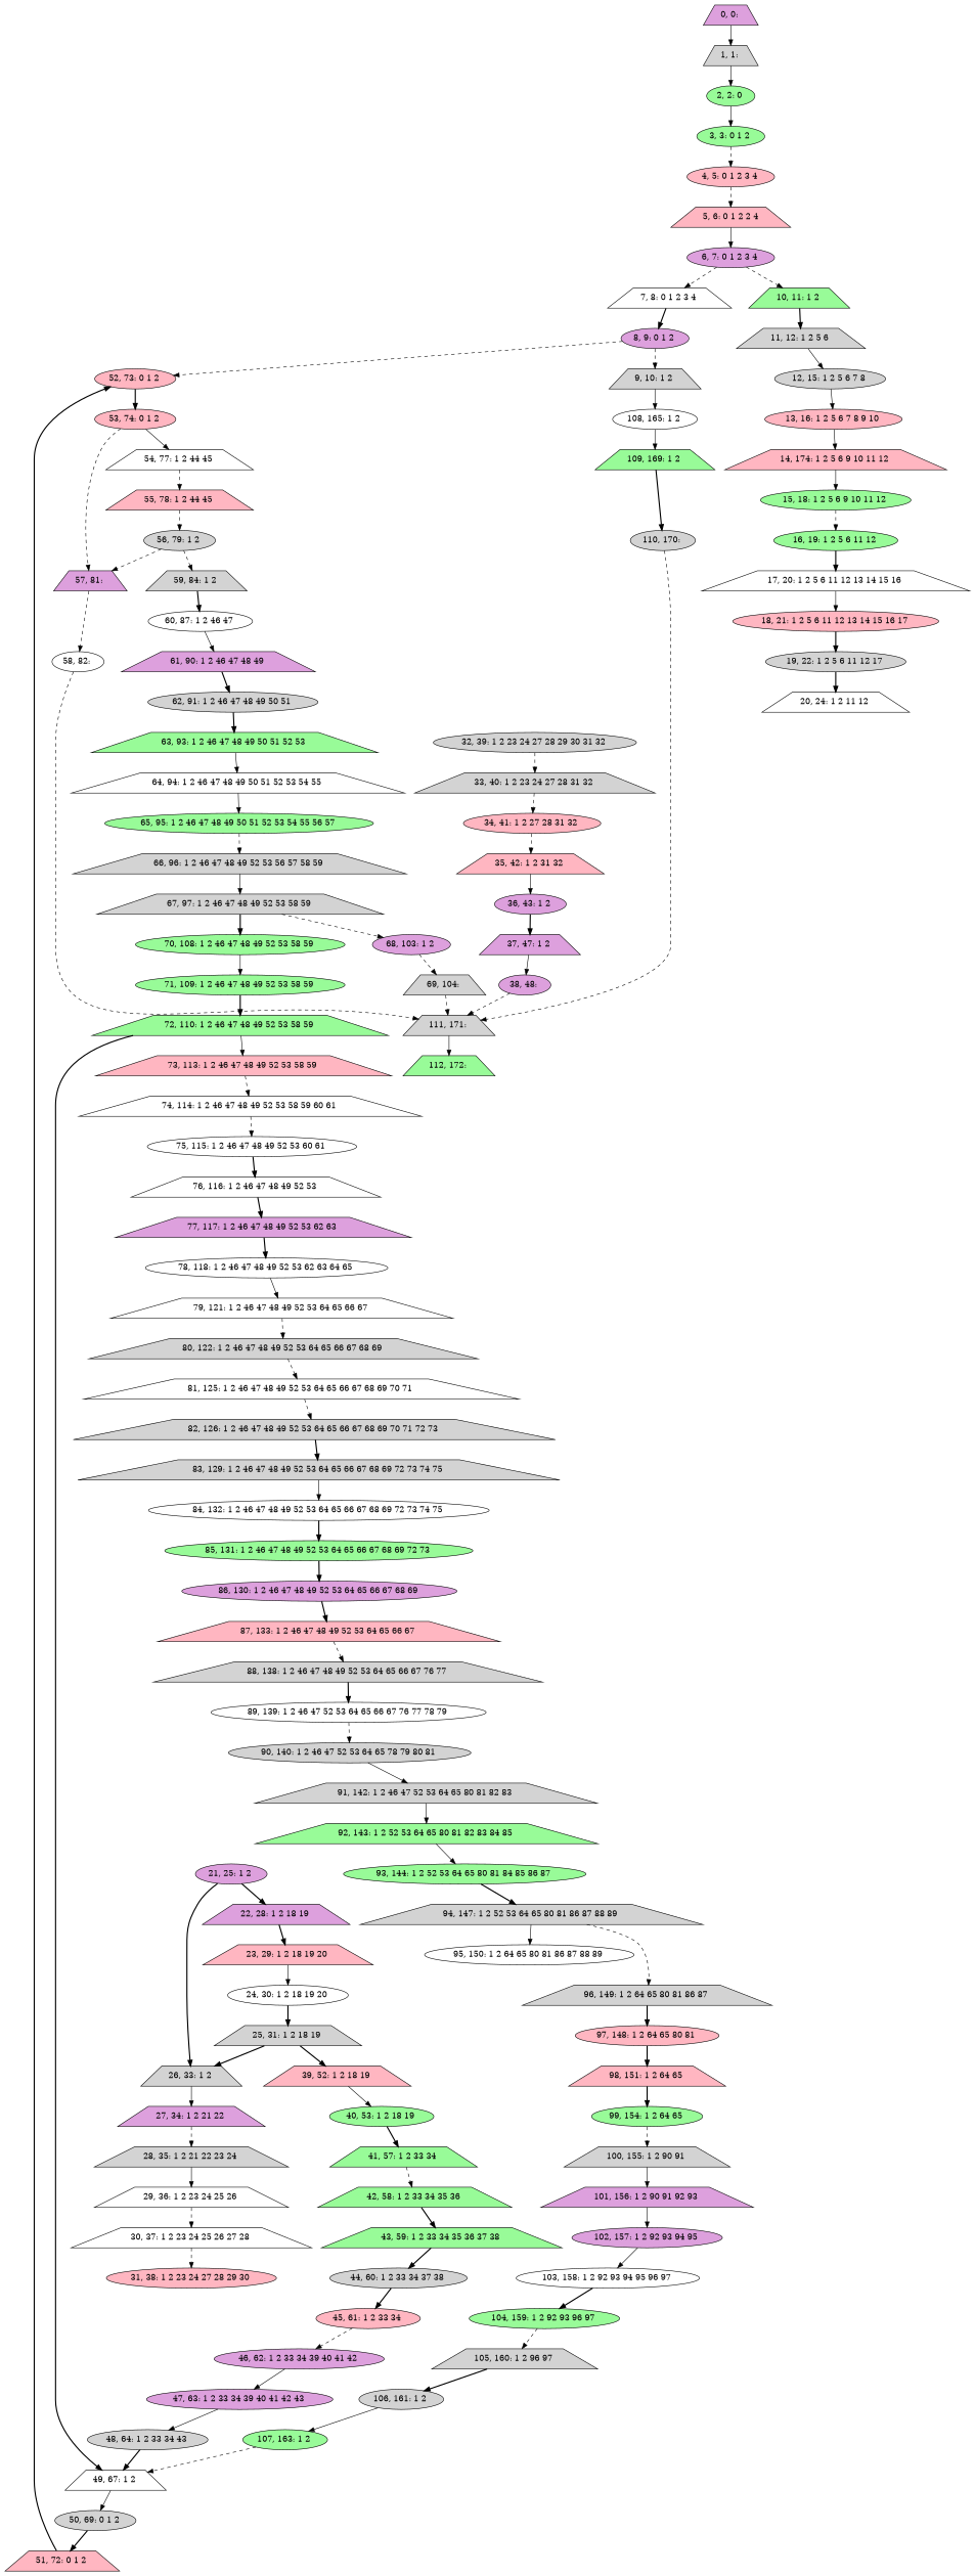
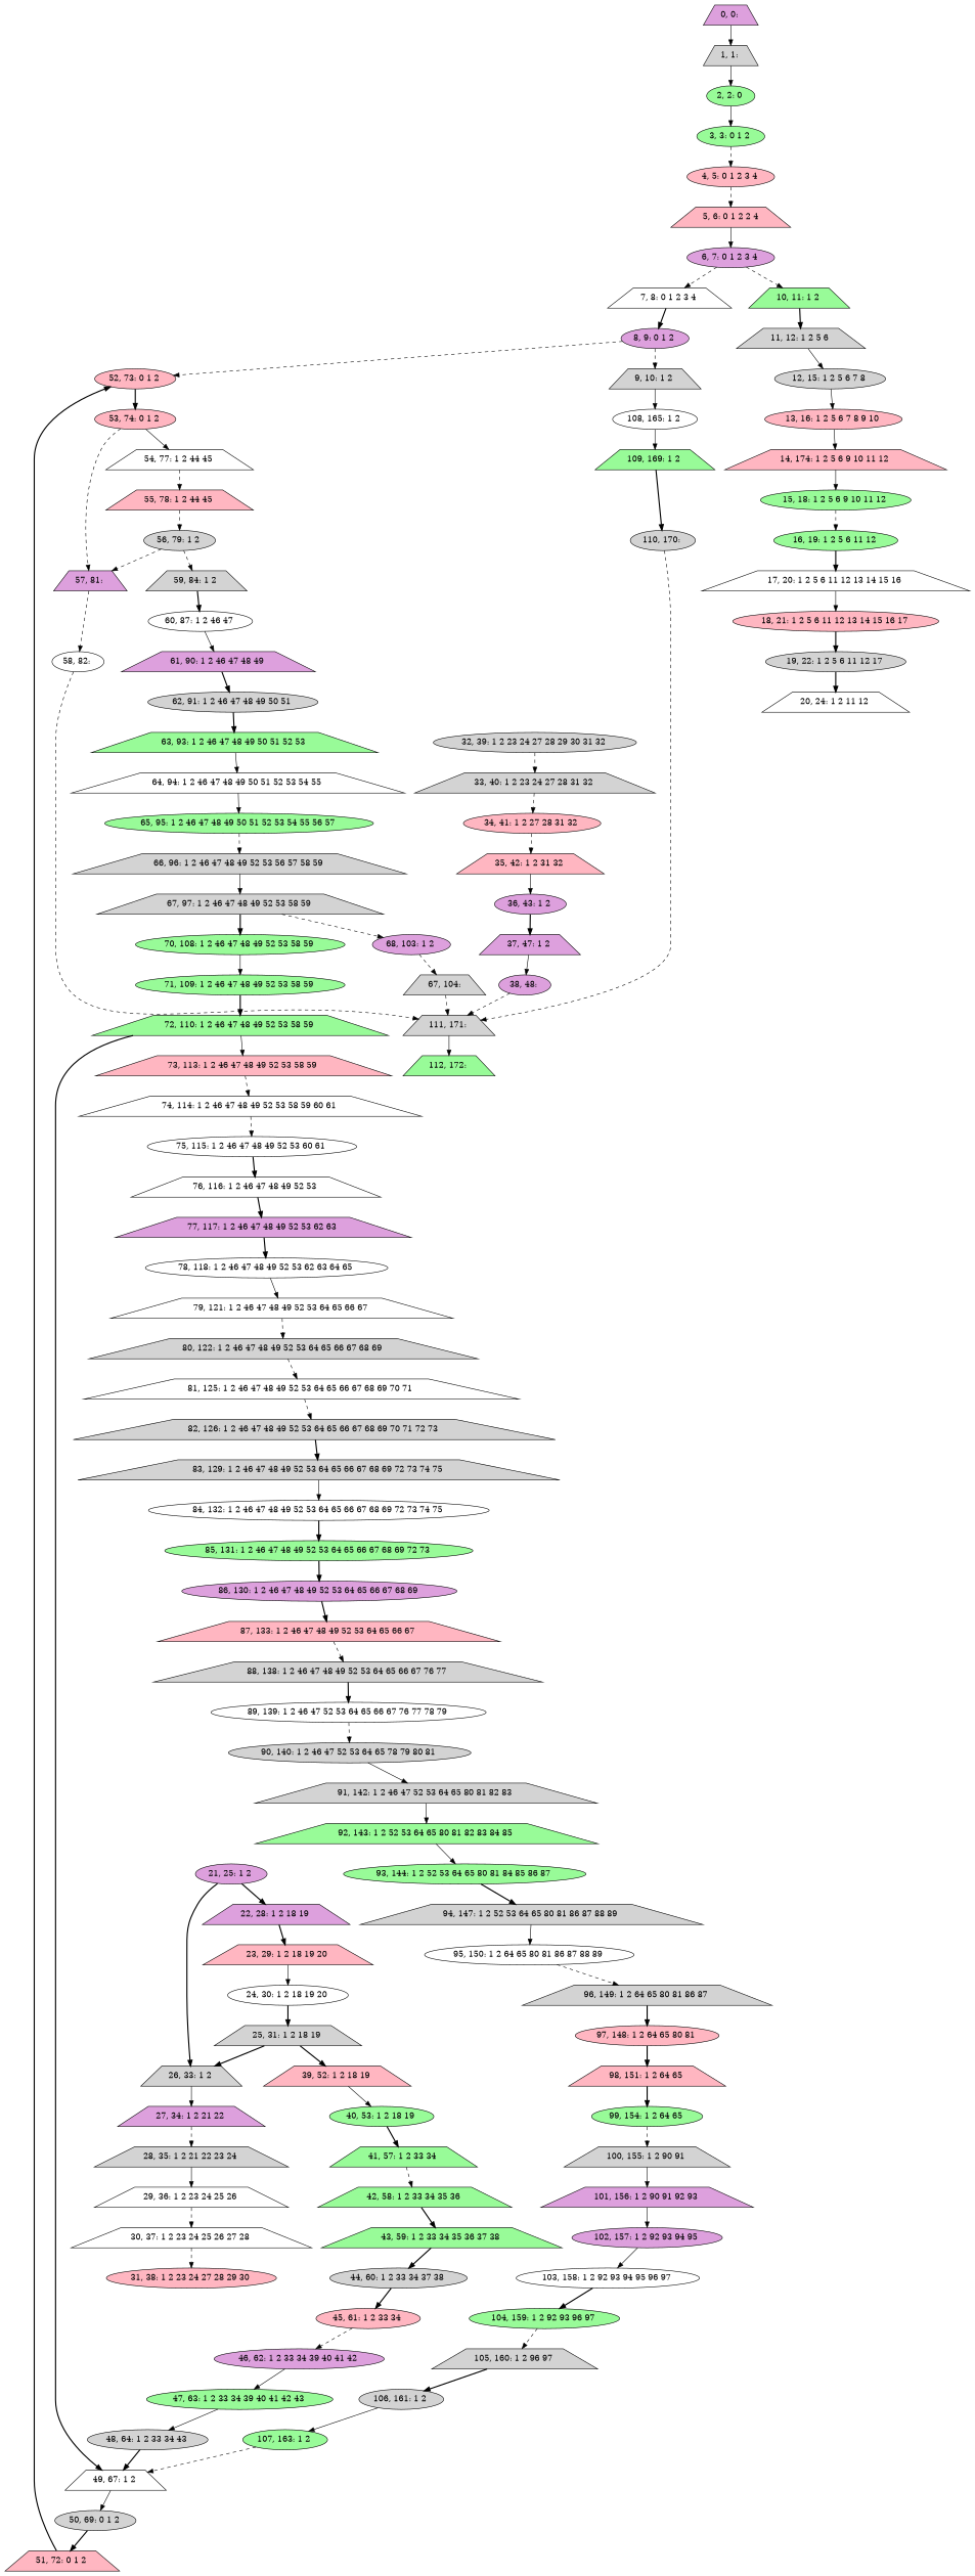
  digraph {
    node [fillcolor=lightgrey shape=trapezium style=filled]
    edge [style=bold]
    n1 [fillcolor=plum label="0, 0: "]
    n2 [label="1, 1: "]
    n3 [fillcolor=palegreen label="2, 2: 0 " shape=ellipse]
    n4 [fillcolor=palegreen label="3, 3: 0 1 2 " shape=ellipse]
    n5 [fillcolor=lightpink label="4, 5: 0 1 2 3 4 " shape=ellipse]
    n6 [fillcolor=lightpink label="5, 6: 0 1 2 2 4"]
    n7 [fillcolor=plum label="6, 7: 0 1 2 3 4 " shape=ellipse]
    n8 [fillcolor=white label="7, 8: 0 1 2 3 4 "]
    n9 [fillcolor=palegreen label="10, 11: 1 2 "]
    n10 [fillcolor=plum label="8, 9: 0 1 2 " shape=ellipse]
    n11 [label="11, 12: 1 2 5 6 "]
    n12 [label="9, 10: 1 2 "]
    n13 [fillcolor=lightpink label="52, 73: 0 1 2 " shape=ellipse]
    n14 [fillcolor=white label="108, 165: 1 2 " shape=ellipse]
    n15 [fillcolor=lightpink label="53, 74: 0 1 2 " shape=ellipse]
    n16 [fillcolor=palegreen label="109, 169: 1 2 "]
    n17 [label="12, 15: 1 2 5 6 7 8 " shape=ellipse]
    n18 [fillcolor=lightpink label="13, 16: 1 2 5 6 7 8 9 10 " shape=ellipse]
    n19 [fillcolor=lightpink label="14, 174: 1 2 5 6 9 10 11 12 "]
    n20 [fillcolor=palegreen label="15, 18: 1 2 5 6 9 10 11 12 " shape=ellipse]
    n21 [fillcolor=palegreen label="16, 19: 1 2 5 6 11 12 " shape=ellipse]
    n22 [fillcolor=white label="17, 20: 1 2 5 6 11 12 13 14 15 16 "]
    n23 [fillcolor=lightpink label="18, 21: 1 2 5 6 11 12 13 14 15 16 17 " shape=ellipse]
    n24 [label="19, 22: 1 2 5 6 11 12 17 " shape=ellipse]
    n25 [fillcolor=white label="20, 24: 1 2 11 12 "]
    n26 [fillcolor=plum label="21, 25: 1 2 " shape=ellipse]
    n27 [fillcolor=plum label="22, 28: 1 2 18 19 "]
    n28 [label="26, 33: 1 2 "]
    n29 [fillcolor=lightpink label="23, 29: 1 2 18 19 20 "]
    n30 [fillcolor=plum label="27, 34: 1 2 21 22 "]
    n31 [fillcolor=white label="24, 30: 1 2 18 19 20 " shape=ellipse]
    n32 [label="25, 31: 1 2 18 19 "]
    n33 [fillcolor=lightpink label="39, 52: 1 2 18 19 "]
    n34 [fillcolor=palegreen label="40, 53: 1 2 18 19 " shape=ellipse]
    n35 [label="28, 35: 1 2 21 22 23 24 "]
    n36 [fillcolor=white label="29, 36: 1 2 23 24 25 26 "]
    n37 [fillcolor=white label="30, 37: 1 2 23 24 25 26 27 28 "]
    n38 [fillcolor=lightpink label="31, 38: 1 2 23 24 27 28 29 30 " shape=ellipse]
    n39 [label="32, 39: 1 2 23 24 27 28 29 30 31 32 " shape=ellipse]
    n40 [label="33, 40: 1 2 23 24 27 28 31 32 "]
    n41 [fillcolor=lightpink label="34, 41: 1 2 27 28 31 32 " shape=ellipse]
    n42 [fillcolor=lightpink label="35, 42: 1 2 31 32 "]
    n43 [fillcolor=plum label="36, 43: 1 2 " shape=ellipse]
    n44 [fillcolor=plum label="37, 47: 1 2 "]
    n45 [fillcolor=plum label="38, 48: " shape=ellipse]
    n46 [label="111, 171: "]
    n47 [fillcolor=palegreen label="112, 172: "]
    n48 [fillcolor=palegreen label="41, 57: 1 2 33 34 "]
    n49 [fillcolor=palegreen label="42, 58: 1 2 33 34 35 36 "]
    n50 [fillcolor=palegreen label="43, 59: 1 2 33 34 35 36 37 38 "]
    n51 [label="44, 60: 1 2 33 34 37 38 " shape=ellipse]
    n52 [fillcolor=lightpink label="45, 61: 1 2 33 34 " shape=ellipse]
    n53 [fillcolor=plum label="46, 62: 1 2 33 34 39 40 41 42 " shape=ellipse]
-   n54 [fillcolor=plum label="47, 63: 1 2 33 34 39 40 41 42 43 " shape=ellipse]
+   n54 [fillcolor=palegreen label="47, 63: 1 2 33 34 39 40 41 42 43 " shape=ellipse]
    n55 [label="48, 64: 1 2 33 34 43 " shape=ellipse]
    n56 [fillcolor=white label="49, 67: 1 2 "]
    n57 [label="50, 69: 0 1 2 " shape=ellipse]
    n58 [fillcolor=lightpink label="51, 72: 0 1 2 "]
    n59 [fillcolor=white label="54, 77: 1 2 44 45 "]
    n60 [fillcolor=plum label="57, 81: "]
    n61 [fillcolor=lightpink label="55, 78: 1 2 44 45 "]
    n62 [fillcolor=white label="58, 82: " shape=ellipse]
    n63 [label="56, 79: 1 2 " shape=ellipse]
    n64 [label="59, 84: 1 2 "]
    n65 [fillcolor=white label="60, 87: 1 2 46 47 " shape=ellipse]
    n66 [fillcolor=plum label="61, 90: 1 2 46 47 48 49 "]
    n67 [label="62, 91: 1 2 46 47 48 49 50 51 " shape=ellipse]
    n68 [fillcolor=palegreen label="63, 93: 1 2 46 47 48 49 50 51 52 53 "]
    n69 [fillcolor=white label="64, 94: 1 2 46 47 48 49 50 51 52 53 54 55 "]
    n70 [fillcolor=palegreen label="65, 95: 1 2 46 47 48 49 50 51 52 53 54 55 56 57 " shape=ellipse]
    n71 [label="66, 96: 1 2 46 47 48 49 52 53 56 57 58 59 "]
    n72 [label="67, 97: 1 2 46 47 48 49 52 53 58 59 "]
    n73 [fillcolor=plum label="68, 103: 1 2 " shape=ellipse]
    n74 [fillcolor=palegreen label="70, 108: 1 2 46 47 48 49 52 53 58 59 " shape=ellipse]
-   n75 [label="69, 104: "]
+   n75 [label="67, 104:"]
    n76 [fillcolor=palegreen label="71, 109: 1 2 46 47 48 49 52 53 58 59 " shape=ellipse]
    n77 [fillcolor=palegreen label="72, 110: 1 2 46 47 48 49 52 53 58 59 "]
    n78 [fillcolor=lightpink label="73, 113: 1 2 46 47 48 49 52 53 58 59 "]
    n79 [fillcolor=white label="74, 114: 1 2 46 47 48 49 52 53 58 59 60 61 "]
    n80 [fillcolor=white label="75, 115: 1 2 46 47 48 49 52 53 60 61 " shape=ellipse]
    n81 [fillcolor=white label="76, 116: 1 2 46 47 48 49 52 53 "]
    n82 [fillcolor=plum label="77, 117: 1 2 46 47 48 49 52 53 62 63 "]
    n83 [fillcolor=white label="78, 118: 1 2 46 47 48 49 52 53 62 63 64 65 " shape=ellipse]
    n84 [fillcolor=white label="79, 121: 1 2 46 47 48 49 52 53 64 65 66 67 "]
    n85 [label="80, 122: 1 2 46 47 48 49 52 53 64 65 66 67 68 69 "]
    n86 [fillcolor=white label="81, 125: 1 2 46 47 48 49 52 53 64 65 66 67 68 69 70 71 "]
    n87 [label="82, 126: 1 2 46 47 48 49 52 53 64 65 66 67 68 69 70 71 72 73 "]
    n88 [label="83, 129: 1 2 46 47 48 49 52 53 64 65 66 67 68 69 72 73 74 75 "]
    n89 [fillcolor=white label="84, 132: 1 2 46 47 48 49 52 53 64 65 66 67 68 69 72 73 74 75 " shape=ellipse]
    n90 [fillcolor=palegreen label="85, 131: 1 2 46 47 48 49 52 53 64 65 66 67 68 69 72 73 " shape=ellipse]
    n91 [fillcolor=plum label="86, 130: 1 2 46 47 48 49 52 53 64 65 66 67 68 69 " shape=ellipse]
    n92 [fillcolor=lightpink label="87, 133: 1 2 46 47 48 49 52 53 64 65 66 67 "]
    n93 [label="88, 138: 1 2 46 47 48 49 52 53 64 65 66 67 76 77 "]
    n94 [fillcolor=white label="89, 139: 1 2 46 47 52 53 64 65 66 67 76 77 78 79 " shape=ellipse]
    n95 [label="90, 140: 1 2 46 47 52 53 64 65 78 79 80 81 " shape=ellipse]
    n96 [label="91, 142: 1 2 46 47 52 53 64 65 80 81 82 83 "]
    n97 [fillcolor=palegreen label="92, 143: 1 2 52 53 64 65 80 81 82 83 84 85 "]
    n98 [fillcolor=palegreen label="93, 144: 1 2 52 53 64 65 80 81 84 85 86 87 " shape=ellipse]
    n99 [label="94, 147: 1 2 52 53 64 65 80 81 86 87 88 89 "]
    n100 [fillcolor=white label="95, 150: 1 2 64 65 80 81 86 87 88 89 " shape=ellipse]
    n101 [label="96, 149: 1 2 64 65 80 81 86 87 "]
    n102 [fillcolor=lightpink label="97, 148: 1 2 64 65 80 81 " shape=ellipse]
    n103 [fillcolor=lightpink label="98, 151: 1 2 64 65 "]
    n104 [fillcolor=palegreen label="99, 154: 1 2 64 65 " shape=ellipse]
    n105 [label="100, 155: 1 2 90 91 "]
    n106 [fillcolor=plum label="101, 156: 1 2 90 91 92 93 "]
    n107 [fillcolor=plum label="102, 157: 1 2 92 93 94 95 " shape=ellipse]
    n108 [fillcolor=white label="103, 158: 1 2 92 93 94 95 96 97 " shape=ellipse]
    n109 [fillcolor=palegreen label="104, 159: 1 2 92 93 96 97 " shape=ellipse]
    n110 [label="105, 160: 1 2 96 97 "]
    n111 [label="106, 161: 1 2 " shape=ellipse]
    n112 [fillcolor=palegreen label="107, 163: 1 2 " shape=ellipse]
    n113 [label="110, 170: " shape=ellipse]
    n1 -> n2 [style=solid]
    n2 -> n3 [style=solid]
    n3 -> n4 [style=solid]
    n4 -> n5 [style=dashed]
    n5 -> n6 [style=dashed]
    n6 -> n7 [style=solid]
    n7 -> n8 [style=dashed]
    n7 -> n9 [style=dashed]
    n8 -> n10
    n9 -> n11
    n10 -> n12 [style=dashed]
    n10 -> n13 [style=dashed]
    n11 -> n17 [style=solid]
    n12 -> n14 [style=solid]
    n13 -> n15
    n14 -> n16 [style=solid]
    n15 -> n59 [style=solid]
    n15 -> n60 [style=dashed]
    n16 -> n113
    n17 -> n18 [style=solid]
    n18 -> n19 [style=solid]
    n19 -> n20 [style=solid]
    n20 -> n21 [style=dashed]
    n21 -> n22
    n22 -> n23 [style=solid]
    n23 -> n24
    n24 -> n25
    n26 -> n27
    n26 -> n28
    n27 -> n29
    n28 -> n30 [style=solid]
    n29 -> n31 [style=solid]
    n30 -> n35 [style=dashed]
    n31 -> n32
    n32 -> n28
    n32 -> n33
    n33 -> n34 [style=solid]
    n34 -> n48
    n35 -> n36 [style=solid]
    n36 -> n37 [style=dashed]
    n37 -> n38 [style=dashed]
    n39 -> n40 [style=dashed]
    n40 -> n41 [style=dashed]
    n41 -> n42 [style=dashed]
    n42 -> n43 [style=solid]
    n43 -> n44
    n44 -> n45 [style=solid]
    n45 -> n46 [style=dashed]
    n46 -> n47 [style=solid]
    n48 -> n49 [style=dashed]
    n49 -> n50
    n50 -> n51
    n51 -> n52
    n52 -> n53 [style=dashed]
    n53 -> n54 [style=solid]
    n54 -> n55 [style=solid]
    n55 -> n56
    n56 -> n57 [style=solid]
    n57 -> n58
    n58 -> n13
    n59 -> n61 [style=dashed]
    n60 -> n62 [style=dashed]
    n61 -> n63 [style=dashed]
    n62 -> n46 [style=dashed]
    n63 -> n60 [style=dashed]
    n63 -> n64 [style=dashed]
    n64 -> n65
    n65 -> n66 [style=solid]
    n66 -> n67
    n67 -> n68
    n68 -> n69 [style=solid]
    n69 -> n70 [style=solid]
    n70 -> n71 [style=dashed]
    n71 -> n72 [style=solid]
    n72 -> n73 [style=dashed]
    n72 -> n74
    n73 -> n75 [style=dashed]
    n74 -> n76 [style=solid]
    n75 -> n46 [style=dashed]
    n76 -> n77
    n77 -> n56
    n77 -> n78 [style=solid]
    n78 -> n79 [style=dashed]
    n79 -> n80 [style=dashed]
    n80 -> n81
    n81 -> n82
    n82 -> n83
    n83 -> n84 [style=solid]
    n84 -> n85 [style=dashed]
    n85 -> n86 [style=dashed]
    n86 -> n87 [style=dashed]
    n87 -> n88
    n88 -> n89 [style=solid]
    n89 -> n90
    n90 -> n91
    n91 -> n92
    n92 -> n93 [style=dashed]
    n93 -> n94
    n94 -> n95 [style=dashed]
    n95 -> n96 [style=solid]
    n96 -> n97 [style=solid]
    n97 -> n98 [style=solid]
    n98 -> n99
    n99 -> n100 [style=solid]
-   n99 -> n101 [style=dashed]
+   n100 -> n101 [style=dashed]
    n101 -> n102
    n102 -> n103
    n103 -> n104
    n104 -> n105 [style=dashed]
    n105 -> n106 [style=solid]
    n106 -> n107 [style=solid]
    n107 -> n108 [style=solid]
    n108 -> n109
    n109 -> n110 [style=dashed]
    n110 -> n111
    n111 -> n112 [style=solid]
    n112 -> n56 [style=dashed]
    n113 -> n46 [style=dashed]
  }
